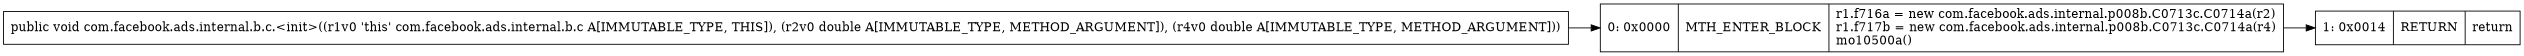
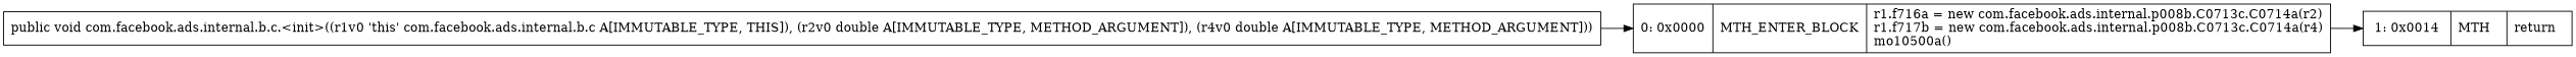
  digraph {
    rankdir=LR
    node [shape=record]
    n1 [label="{0\:\ 0x0000|MTH_ENTER_BLOCK\l|r1.f716a = new com.facebook.ads.internal.p008b.C0713c.C0714a(r2)\lr1.f717b = new com.facebook.ads.internal.p008b.C0713c.C0714a(r4)\lmo10500a()\l}"]
-   n2 [label="{1\:\ 0x0014|RETURN\l|return\l}"]
+   n2 [label="{1\:\ 0x0014|MTH\l|return\l}"]
    n3 [label="{public void com.facebook.ads.internal.b.c.\<init\>((r1v0 'this' com.facebook.ads.internal.b.c A[IMMUTABLE_TYPE, THIS]), (r2v0 double A[IMMUTABLE_TYPE, METHOD_ARGUMENT]), (r4v0 double A[IMMUTABLE_TYPE, METHOD_ARGUMENT])) }"]
    n1 -> n2
    n3 -> n1
  }
